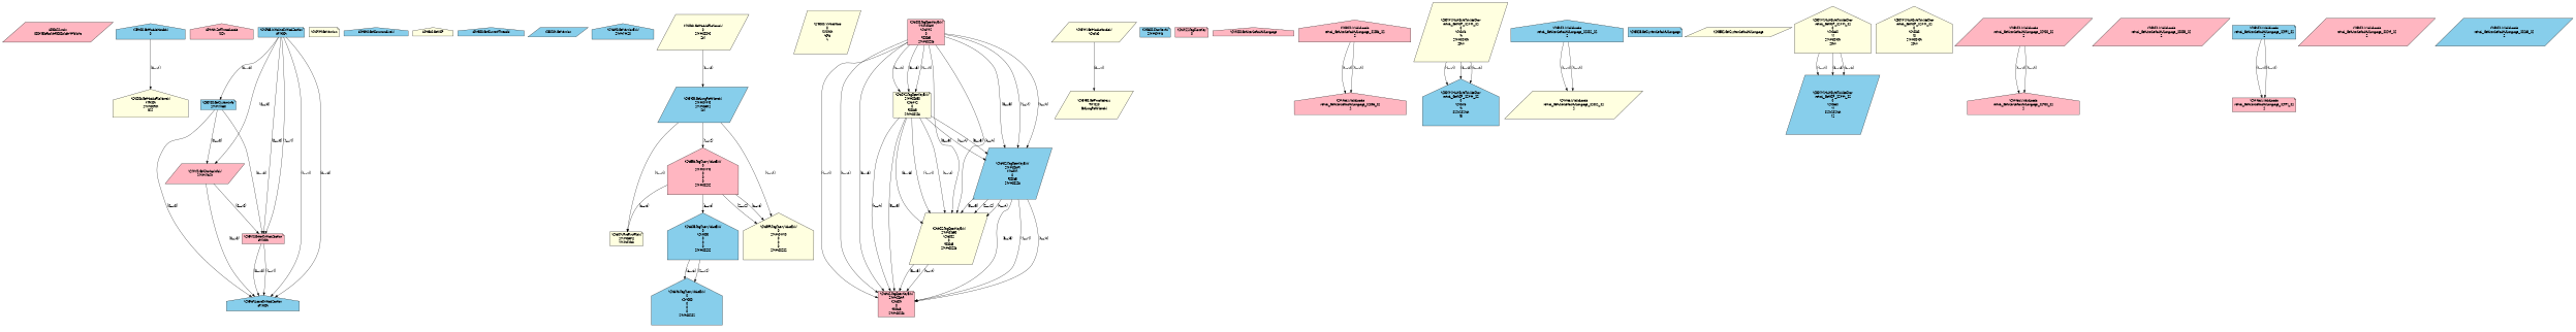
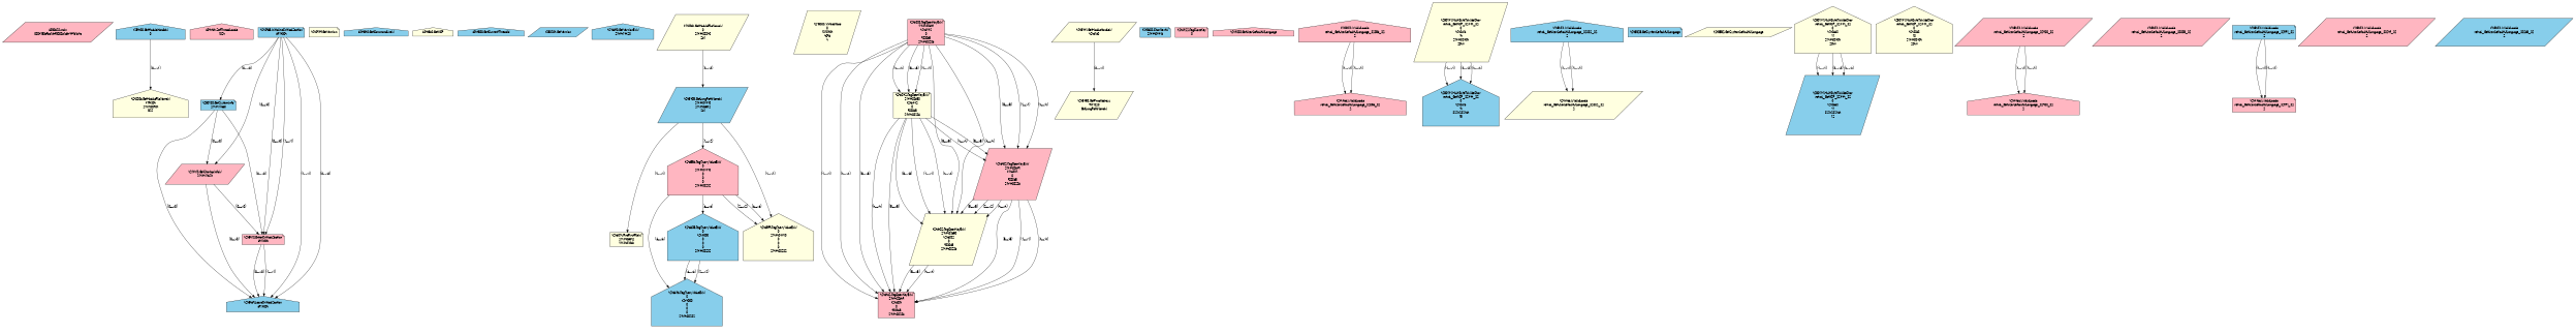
  digraph {
    fontname="Patrick Hand"
    node [fillcolor=skyblue fontname="Patrick Hand" shape=house style=filled]
    edge [fontname="Patrick Hand"]
    n1 [fillcolor=lightpink label="6850628.main\n0034150e96a164f5308c1d6477961a7a" shape=parallelogram]
    n2 [label="4254480.GetModuleHandleW\n0"]
    n3 [fillcolor=lightyellow label="4243306.GetModuleFileNameW\n4194304\n2147408904\n522"]
    n4 [fillcolor=lightpink label="6844464.SetThreadLocale\n1024"]
    n5 [label="4243965.InitializeCriticalSection\n6917004" shape=note]
    n6 [label="4250188.GetSystemInfo\n2147417660" shape=note]
    n7 [fillcolor=lightpink label="4214413.GetStartupInfoW\n2147417624" shape=parallelogram]
    n8 [fillcolor=lightpink label="4245418.EnterCriticalSection\n6917004" shape=note]
    n9 [label="4245469.LeaveCriticalSection\n6917004"]
    n10 [fillcolor=lightyellow label="4243979.GetVersion\n" shape=note]
    n11 [label="6844540.GetCommandLineW\n"]
    n12 [fillcolor=lightyellow label="6844560.GetACP\n"]
    n13 [label="6844580.GetCurrentThreadId\n"]
    n14 [label="4250204.GetVersion\n" shape=parallelogram]
    n15 [label="4276690.GetVersionExW\n2147417420"]
    n16 [fillcolor=lightyellow label="4248064.GetModuleFileNameW\n0\n2147408370\n261" shape=parallelogram]
    n17 [label="4245785.GetLongPathNameW\n2147407710\n2147406542\n261" shape=parallelogram]
    n18 [fillcolor=lightyellow label="4246014.FindFirstFileW\n2147406542\n2147407064" shape=note]
    n19 [fillcolor=lightpink label="4246556.RegQueryValueExW\n0\n2147407710\n0\n0\n0\n2147408232"]
    n20 [fillcolor=lightyellow label="4246599.RegQueryValueExW\n0\n2147407710\n0\n0\n0\n2147408232"]
    n21 [fillcolor=lightyellow label="4215383.VirtualAlloc\n0\n1310704\n4096\n4" shape=parallelogram]
    n22 [fillcolor=lightpink label="4246338.RegOpenKeyExW\n2147483649\n4246772\n0\n983065\n2147408236" shape=note]
    n23 [fillcolor=lightyellow label="4246372.RegOpenKeyExW\n2147483650\n4246772\n0\n983065\n2147408236" shape=note]
-   n24 [label="4246402.RegOpenKeyExW\n2147483649\n4246832\n0\n983065\n2147408236" shape=parallelogram]
+   n24 [fillcolor=lightpink label="4246402.RegOpenKeyExW\n2147483649\n4246832\n0\n983065\n2147408236" shape=parallelogram]
    n25 [fillcolor=lightyellow label="4246432.RegOpenKeyExW\n2147483650\n4246832\n0\n983065\n2147408236" shape=parallelogram]
    n26 [fillcolor=lightpink label="4246462.RegOpenKeyExW\n2147483649\n4246884\n0\n983065\n2147408236" shape=note]
    n27 [fillcolor=lightyellow label="4245741.GetModuleHandleW\n4246160" shape=parallelogram]
    n28 [fillcolor=lightyellow label="4245758.GetProcAddress\n9441320\nGetLongPathNameW" shape=parallelogram]
    n29 [label="4246635.RegQueryValueExW\n0\n4247000\n0\n0\n0\n2147408232"]
    n30 [label="4246676.RegQueryValueExW\n0\n4247000\n0\n0\n0\n2147408232"]
    n31 [label="4245683.CharNextW\n2147407716" shape=note]
    n32 [fillcolor=lightpink label="4246722.RegCloseKey\n0" shape=note]
    n33 [fillcolor=lightpink label="4247883.GetUserDefaultUILanguage\n"]
    n34 [fillcolor=lightpink label="4245487.IsValidLocale\nretval_GetUserDefaultUILanguage_32856_32\n2"]
    n35 [fillcolor=lightpink label="4244766.IsValidLocale\nretval_GetUserDefaultUILanguage_32856_32\n2"]
    n36 [fillcolor=lightyellow label="4250171.MultiByteToWideChar\nretval_GetACP_32774_32\n0\n4243616\n14\n2147403704\n2047" shape=parallelogram]
    n37 [label="4250171.MultiByteToWideChar\nretval_GetACP_32774_32\n0\n4243616\n14\n3224282764\n15"]
    n38 [label="4245487.IsValidLocale\nretval_GetUserDefaultUILanguage_32882_32\n2"]
    n39 [fillcolor=lightyellow label="4244766.IsValidLocale\nretval_GetUserDefaultUILanguage_32882_32\n2" shape=parallelogram]
    n40 [label="4245525.GetSystemDefaultUILanguage\n" shape=note]
    n41 [fillcolor=lightyellow label="4245552.GetSystemDefaultUILanguage\n" shape=parallelogram]
    n42 [fillcolor=lightyellow label="4250171.MultiByteToWideChar\nretval_GetACP_32774_32\n0\n4243668\n11\n2147403704\n2047"]
    n43 [label="4250171.MultiByteToWideChar\nretval_GetACP_32774_32\n0\n4243668\n11\n3224282764\n12" shape=parallelogram]
    n44 [fillcolor=lightyellow label="4250171.MultiByteToWideChar\nretval_GetACP_32774_32\n0\n4243868\n10\n2147403704\n2047"]
    n45 [fillcolor=lightpink label="4245487.IsValidLocale\nretval_GetUserDefaultUILanguage_32903_32\n2" shape=parallelogram]
    n46 [fillcolor=lightpink label="4244766.IsValidLocale\nretval_GetUserDefaultUILanguage_32903_32\n2"]
    n47 [fillcolor=lightpink label="4245487.IsValidLocale\nretval_GetUserDefaultUILanguage_33385_32\n2" shape=parallelogram]
    n48 [label="4245487.IsValidLocale\nretval_GetUserDefaultUILanguage_32991_32\n2" shape=note]
    n49 [fillcolor=lightpink label="4244766.IsValidLocale\nretval_GetUserDefaultUILanguage_32991_32\n2" shape=note]
    n50 [fillcolor=lightpink label="4245487.IsValidLocale\nretval_GetUserDefaultUILanguage_33249_32\n2" shape=parallelogram]
    n51 [label="4245487.IsValidLocale\nretval_GetUserDefaultUILanguage_33265_32\n2" shape=parallelogram]
    n2 -> n3 [label="(0-->1)"]
    n5 -> n6 [label="(0-->0)"]
    n5 -> n7 [label="(0-->0)"]
    n5 -> n8 [label="(1-->1)"]
    n5 -> n8 [label="(0-->0)"]
    n5 -> n9 [label="(1-->1)"]
    n5 -> n9 [label="(0-->0)"]
    n6 -> n7 [label="(0-->0)"]
    n6 -> n8 [label="(0-->0)"]
    n6 -> n9 [label="(0-->0)"]
    n7 -> n8 [label="(0-->0)"]
    n7 -> n9 [label="(0-->0)"]
    n8 -> n9 [label="(1-->1)"]
    n8 -> n9 [label="(0-->0)"]
    n16 -> n17 [label="(3-->3)"]
    n17 -> n18 [label="(2-->1)"]
    n17 -> n19 [label="(1-->2)"]
    n17 -> n20 [label="(1-->2)"]
    n19 -> n20 [label="(2-->2)"]
    n19 -> n20 [label="(6-->6)"]
    n19 -> n29 [label="(6-->6)"]
-   n19 -> n18 [label="(6-->6)"]
+   n19 -> n30 [label="(6-->6)"]
    n22 -> n23 [label="(2-->2)"]
    n22 -> n23 [label="(4-->4)"]
    n22 -> n23 [label="(5-->5)"]
    n22 -> n24 [label="(1-->1)"]
    n22 -> n24 [label="(4-->4)"]
    n22 -> n24 [label="(5-->5)"]
    n22 -> n25 [label="(4-->4)"]
    n22 -> n25 [label="(5-->5)"]
    n22 -> n26 [label="(1-->1)"]
    n22 -> n26 [label="(4-->4)"]
    n22 -> n26 [label="(5-->5)"]
    n23 -> n24 [label="(4-->4)"]
    n23 -> n24 [label="(5-->5)"]
    n23 -> n25 [label="(1-->1)"]
    n23 -> n25 [label="(4-->4)"]
    n23 -> n25 [label="(5-->5)"]
    n23 -> n26 [label="(4-->4)"]
    n23 -> n26 [label="(5-->5)"]
    n24 -> n25 [label="(2-->2)"]
    n24 -> n25 [label="(4-->4)"]
    n24 -> n25 [label="(5-->5)"]
    n24 -> n26 [label="(1-->1)"]
    n24 -> n26 [label="(4-->4)"]
    n24 -> n26 [label="(5-->5)"]
    n25 -> n26 [label="(4-->4)"]
    n25 -> n26 [label="(5-->5)"]
    n27 -> n28 [label="(0-->1)"]
    n29 -> n30 [label="(2-->2)"]
    n29 -> n30 [label="(6-->6)"]
    n34 -> n35 [label="(1-->1)"]
    n34 -> n35 [label="(2-->2)"]
    n36 -> n37 [label="(1-->1)"]
    n36 -> n37 [label="(3-->3)"]
    n36 -> n37 [label="(4-->4)"]
    n38 -> n39 [label="(1-->1)"]
    n38 -> n39 [label="(2-->2)"]
    n42 -> n43 [label="(1-->1)"]
    n42 -> n43 [label="(3-->3)"]
    n42 -> n43 [label="(4-->4)"]
    n45 -> n46 [label="(1-->1)"]
    n45 -> n46 [label="(2-->2)"]
    n48 -> n49 [label="(1-->1)"]
    n48 -> n49 [label="(2-->2)"]
  }
